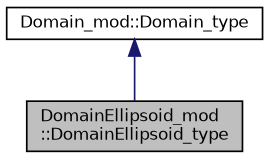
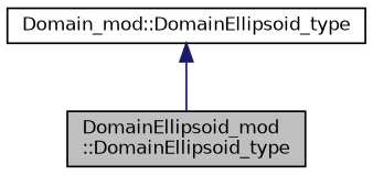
  digraph {
    node [color=black fontname=Helvetica fontsize=10 shape=record style=filled]
    n1 [fillcolor=grey75 fontcolor=black height=0.2 label="DomainEllipsoid_mod\l::DomainEllipsoid_type" width=0.4]
-   n2 [fillcolor=white height=0.2 label="Domain_mod::Domain_type" width=0.4]
+   n2 [fillcolor=white height=0.2 label="Domain_mod::DomainEllipsoid_type" width=0.4]
    n2 -> n1 [color=midnightblue dir=back fontname=Helvetica fontsize=10 labelfontname=Helvetica labelfontsize=10 style=solid]
  }
